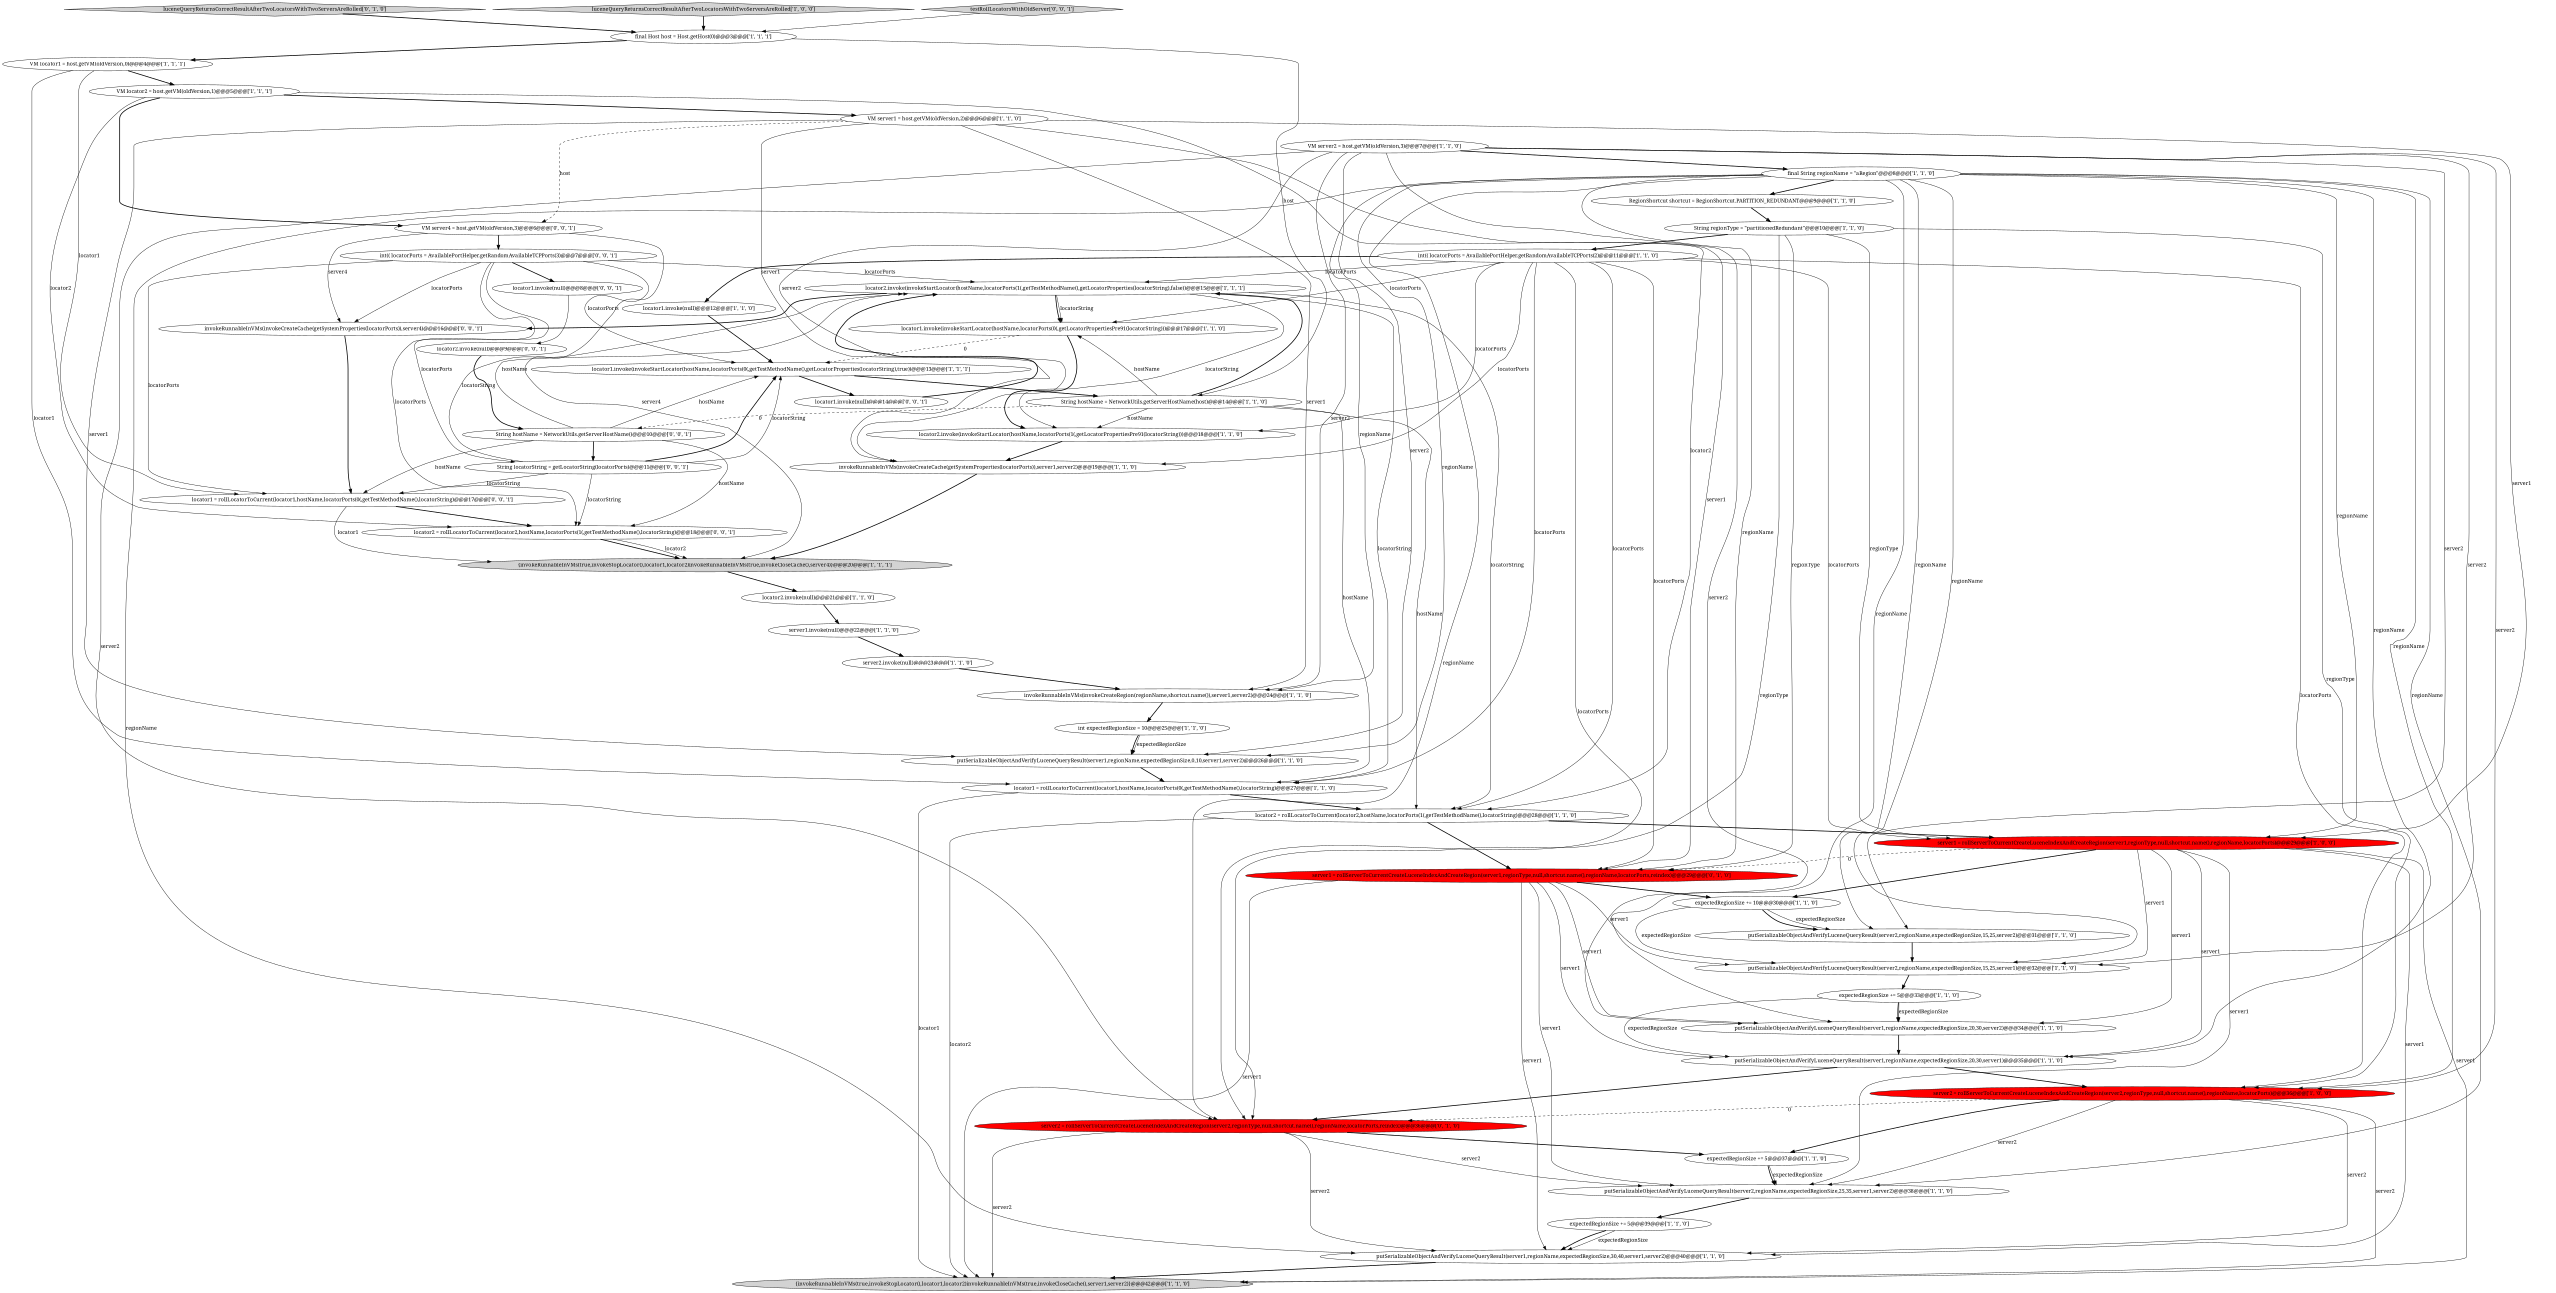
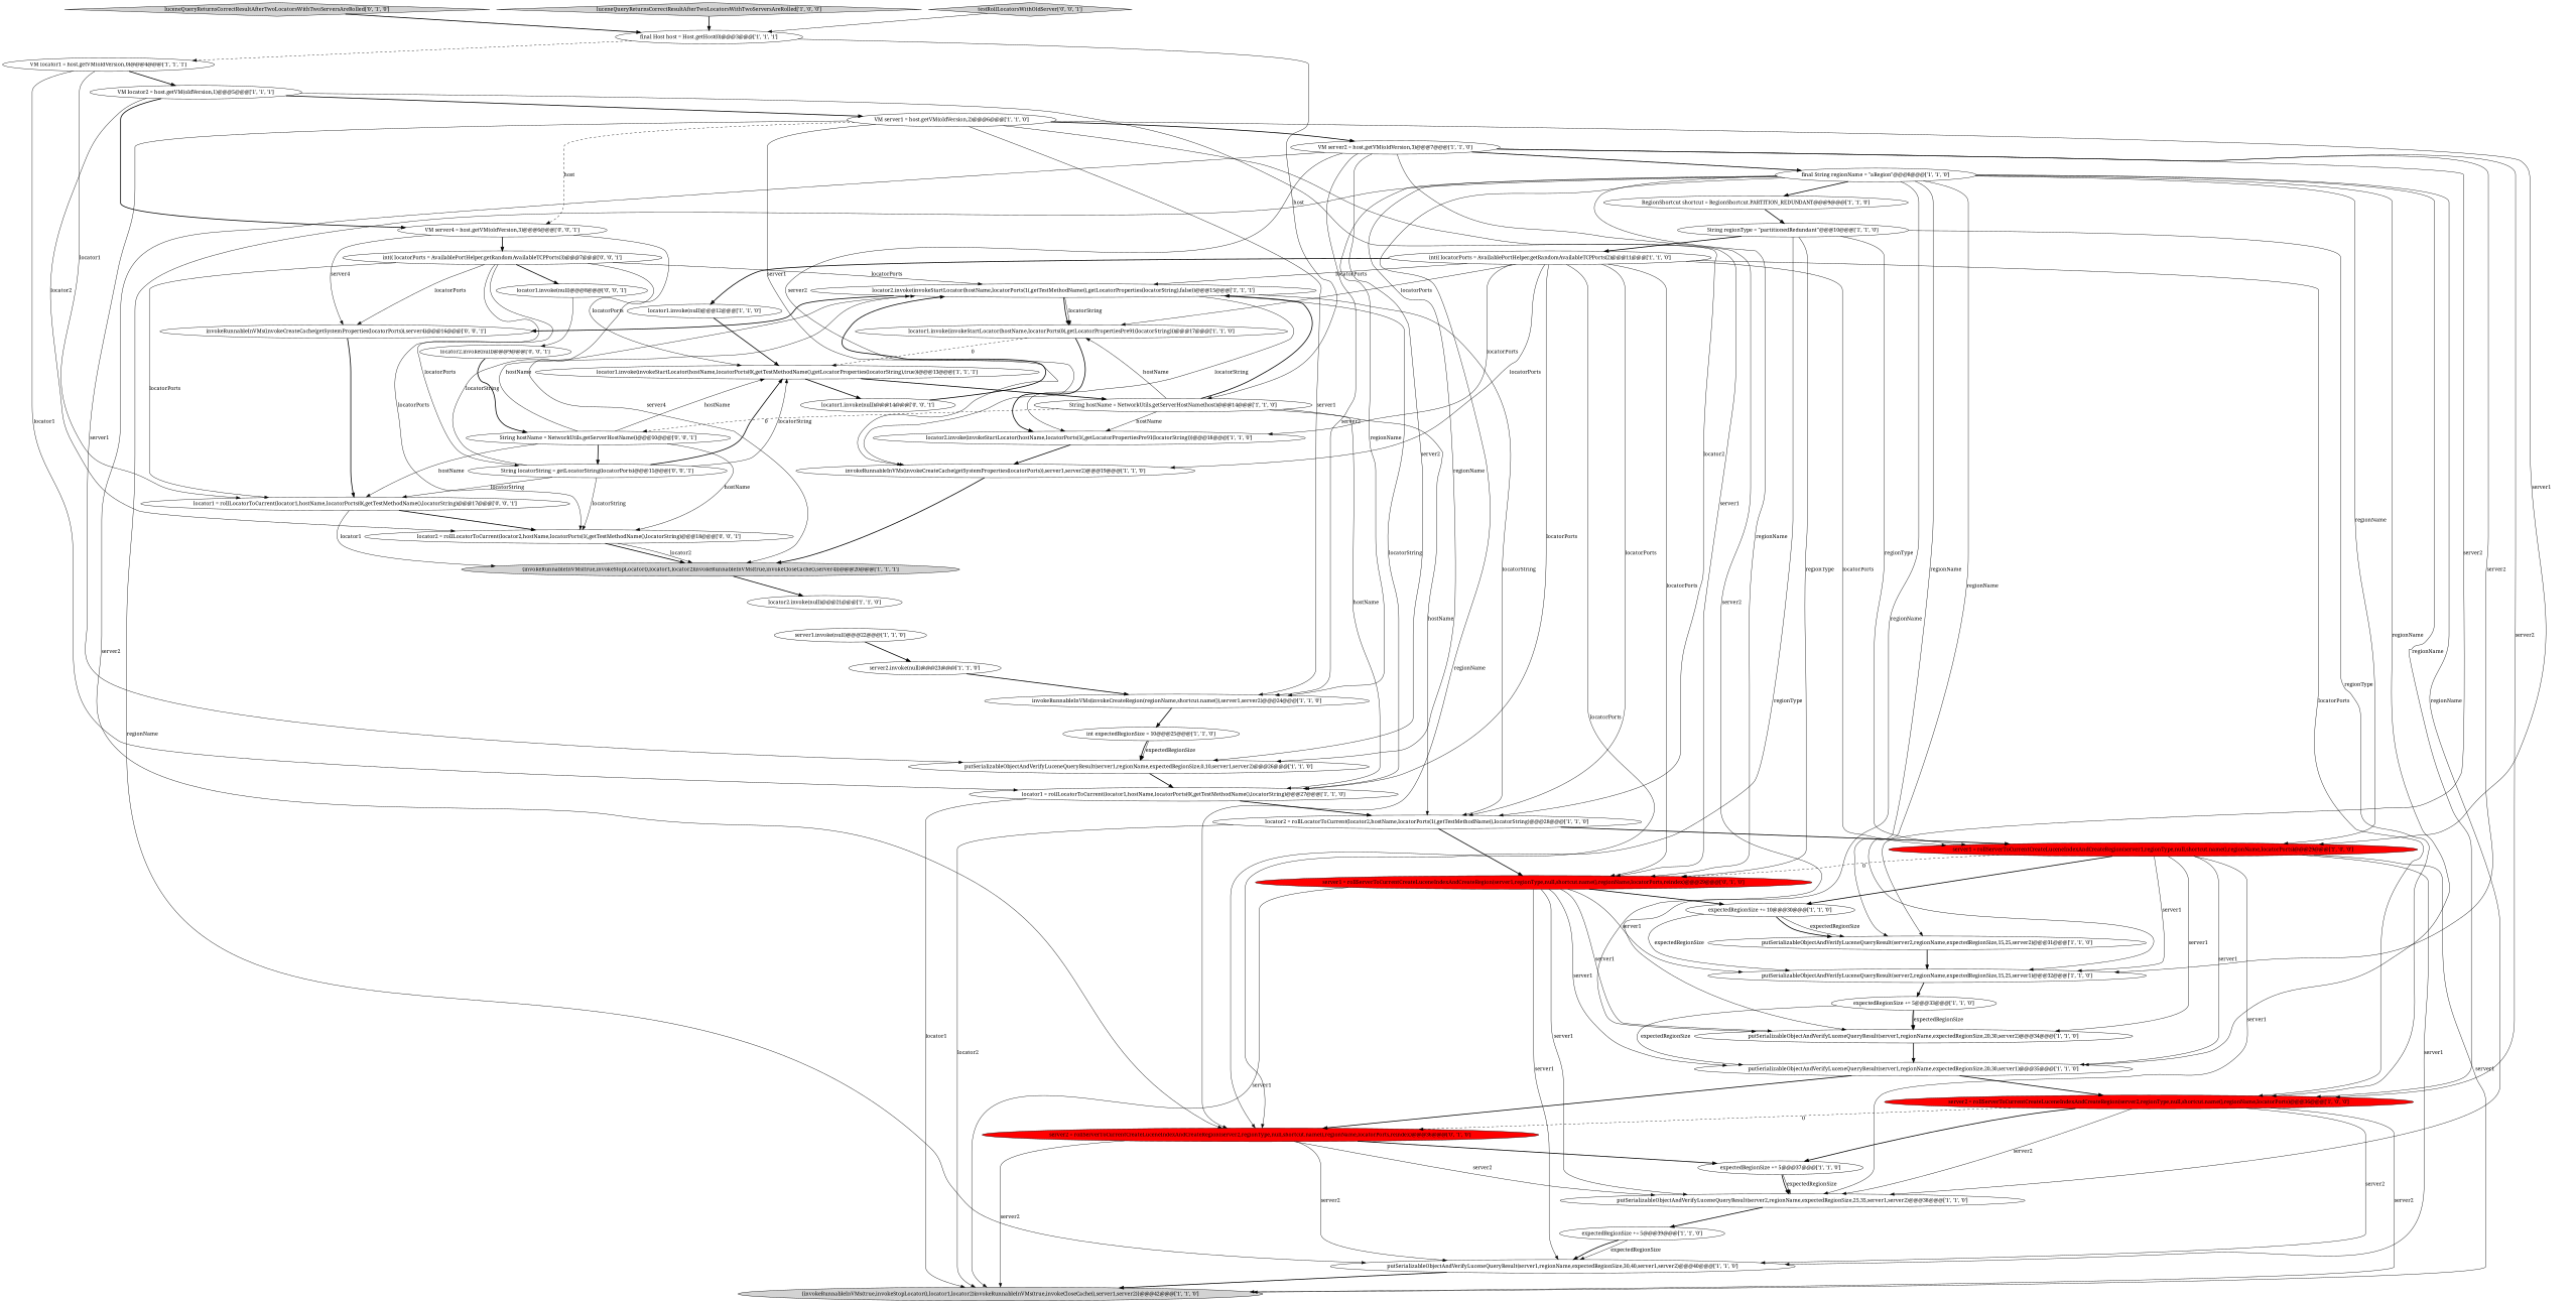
  digraph {
    fontname="Noto Serif"
    node [fillcolor=white fontname="Noto Serif" shape=ellipse style=filled]
    edge [fontname="Noto Serif" style=solid]
    n1 [label="VM locator2 = host.getVM(oldVersion,1)@@@5@@@['1', '1', '1']"]
    n2 [label="VM server1 = host.getVM(oldVersion,2)@@@6@@@['1', '1', '0']"]
    n3 [label="locator2 = rollLocatorToCurrent(locator2,hostName,locatorPorts(1(,getTestMethodName(),locatorString)@@@18@@@['0', '0', '1']"]
    n4 [label="VM server4 = host.getVM(oldVersion,3)@@@6@@@['0', '0', '1']"]
    n5 [label="locator2 = rollLocatorToCurrent(locator2,hostName,locatorPorts(1(,getTestMethodName(),locatorString)@@@28@@@['1', '1', '0']"]
    n6 [label="putSerializableObjectAndVerifyLuceneQueryResult(server1,regionName,expectedRegionSize,0,10,server1,server2)@@@26@@@['1', '1', '0']"]
    n7 [label="invokeRunnableInVMs(invokeCreateRegion(regionName,shortcut.name()),server1,server2)@@@24@@@['1', '1', '0']"]
    n8 [fillcolor=red label="server1 = rollServerToCurrentCreateLuceneIndexAndCreateRegion(server1,regionType,null,shortcut.name(),regionName,locatorPorts,reindex)@@@29@@@['0', '1', '0']"]
    n9 [fillcolor=red label="server1 = rollServerToCurrentCreateLuceneIndexAndCreateRegion(server1,regionType,null,shortcut.name(),regionName,locatorPorts)@@@29@@@['1', '0', '0']"]
    n10 [label="invokeRunnableInVMs(invokeCreateCache(getSystemProperties(locatorPorts)),server1,server2)@@@19@@@['1', '1', '0']"]
    n11 [label="VM server2 = host.getVM(oldVersion,3)@@@7@@@['1', '1', '0']"]
    n12 [fillcolor=lightgray label="{invokeRunnableInVMs(true,invokeStopLocator(),locator1,locator2)invokeRunnableInVMs(true,invokeCloseCache(),server4)}@@@20@@@['1', '1', '1']"]
    n13 [label="invokeRunnableInVMs(invokeCreateCache(getSystemProperties(locatorPorts)),server4)@@@16@@@['0', '0', '1']"]
    n14 [label="int(( locatorPorts = AvailablePortHelper.getRandomAvailableTCPPorts(3)@@@7@@@['0', '0', '1']"]
    n15 [fillcolor=lightgray label="{invokeRunnableInVMs(true,invokeStopLocator(),locator1,locator2)invokeRunnableInVMs(true,invokeCloseCache(),server1,server2)}@@@42@@@['1', '1', '0']"]
    n16 [label="String hostName = NetworkUtils.getServerHostName(host)@@@14@@@['1', '1', '0']"]
    n17 [label="locator2.invoke(invokeStartLocator(hostName,locatorPorts(1(,getLocatorPropertiesPre91(locatorString)))@@@18@@@['1', '1', '0']"]
    n18 [label="locator2.invoke(invokeStartLocator(hostName,locatorPorts(1(,getTestMethodName(),getLocatorProperties(locatorString),false))@@@15@@@['1', '1', '1']"]
    n19 [label="String hostName = NetworkUtils.getServerHostName()@@@10@@@['0', '0', '1']"]
    n20 [label="locator1 = rollLocatorToCurrent(locator1,hostName,locatorPorts(0(,getTestMethodName(),locatorString)@@@27@@@['1', '1', '0']"]
    n21 [label="locator1.invoke(invokeStartLocator(hostName,locatorPorts(0(,getLocatorPropertiesPre91(locatorString)))@@@17@@@['1', '1', '0']"]
    n22 [label="String locatorString = getLocatorString(locatorPorts)@@@11@@@['0', '0', '1']"]
    n23 [label="locator1 = rollLocatorToCurrent(locator1,hostName,locatorPorts(0(,getTestMethodName(),locatorString)@@@17@@@['0', '0', '1']"]
    n24 [label="locator1.invoke(invokeStartLocator(hostName,locatorPorts(0(,getTestMethodName(),getLocatorProperties(locatorString),true))@@@13@@@['1', '1', '1']"]
    n25 [label="int expectedRegionSize = 10@@@25@@@['1', '1', '0']"]
    n26 [label="putSerializableObjectAndVerifyLuceneQueryResult(server1,regionName,expectedRegionSize,30,40,server1,server2)@@@40@@@['1', '1', '0']"]
    n27 [label="expectedRegionSize += 10@@@30@@@['1', '1', '0']"]
    n28 [label="putSerializableObjectAndVerifyLuceneQueryResult(server2,regionName,expectedRegionSize,15,25,server1)@@@32@@@['1', '1', '0']"]
    n29 [label="putSerializableObjectAndVerifyLuceneQueryResult(server2,regionName,expectedRegionSize,25,35,server1,server2)@@@38@@@['1', '1', '0']"]
    n30 [label="putSerializableObjectAndVerifyLuceneQueryResult(server1,regionName,expectedRegionSize,20,30,server2)@@@34@@@['1', '1', '0']"]
    n31 [label="putSerializableObjectAndVerifyLuceneQueryResult(server1,regionName,expectedRegionSize,20,30,server1)@@@35@@@['1', '1', '0']"]
    n32 [fillcolor=red label="server2 = rollServerToCurrentCreateLuceneIndexAndCreateRegion(server2,regionType,null,shortcut.name(),regionName,locatorPorts,reindex)@@@36@@@['0', '1', '0']"]
    n33 [fillcolor=red label="server2 = rollServerToCurrentCreateLuceneIndexAndCreateRegion(server2,regionType,null,shortcut.name(),regionName,locatorPorts)@@@36@@@['1', '0', '0']"]
    n34 [label="putSerializableObjectAndVerifyLuceneQueryResult(server2,regionName,expectedRegionSize,15,25,server2)@@@31@@@['1', '1', '0']"]
    n35 [label="final String regionName = \"aRegion\"@@@8@@@['1', '1', '0']"]
    n36 [label="locator1.invoke(null)@@@14@@@['0', '0', '1']"]
    n37 [label="expectedRegionSize += 5@@@39@@@['1', '1', '0']"]
    n38 [label="String regionType = \"partitionedRedundant\"@@@10@@@['1', '1', '0']"]
    n39 [label="int(( locatorPorts = AvailablePortHelper.getRandomAvailableTCPPorts(2)@@@11@@@['1', '1', '0']"]
    n40 [label="locator1.invoke(null)@@@12@@@['1', '1', '0']"]
    n41 [label="expectedRegionSize += 5@@@37@@@['1', '1', '0']"]
    n42 [label="expectedRegionSize += 5@@@33@@@['1', '1', '0']"]
    n43 [label="locator2.invoke(null)@@@21@@@['1', '1', '0']"]
    n44 [label="server1.invoke(null)@@@22@@@['1', '1', '0']"]
    n45 [label="VM locator1 = host.getVM(oldVersion,0)@@@4@@@['1', '1', '1']"]
    n46 [label="locator2.invoke(null)@@@9@@@['0', '0', '1']"]
    n47 [fillcolor=lightgray label="luceneQueryReturnsCorrectResultAfterTwoLocatorsWithTwoServersAreRolled['0', '1', '0']" shape=diamond]
    n48 [label="final Host host = Host.getHost(0)@@@3@@@['1', '1', '1']"]
    n49 [label="server2.invoke(null)@@@23@@@['1', '1', '0']"]
    n50 [fillcolor=lightgray label="luceneQueryReturnsCorrectResultAfterTwoLocatorsWithTwoServersAreRolled['1', '0', '0']" shape=diamond]
    n51 [label="RegionShortcut shortcut = RegionShortcut.PARTITION_REDUNDANT@@@9@@@['1', '1', '0']"]
    n52 [fillcolor=lightgray label="testRollLocatorsWithOldServer['0', '0', '1']" shape=diamond]
    n53 [label="locator1.invoke(null)@@@8@@@['0', '0', '1']"]
    n1 -> n2 [style=bold]
    n1 -> n3 [label=locator2]
    n1 -> n4 [style=bold]
    n1 -> n5 [label=locator2]
    n2 -> n4 [label=host style=dashed]
    n2 -> n6 [label=server1]
    n2 -> n7 [label=server1]
    n2 -> n8 [label=server1]
    n2 -> n9 [label=server1]
    n2 -> n10 [label=server1]
+   n2 -> n11 [style=bold]
    n3 -> n12 [style=bold]
    n3 -> n12 [label=locator2]
    n4 -> n12 [label=server4]
    n4 -> n13 [label=server4]
    n4 -> n14 [style=bold]
    n5 -> n8 [style=bold]
    n5 -> n9 [style=bold]
    n5 -> n15 [label=locator2]
    n6 -> n20 [style=bold]
    n7 -> n25 [style=bold]
    n8 -> n15 [label=server1]
    n8 -> n26 [label=server1]
    n8 -> n27 [style=bold]
    n8 -> n28 [label=server1]
    n8 -> n29 [label=server1]
    n8 -> n30 [label=server1]
    n8 -> n31 [label=server1]
    n9 -> n8 [label=0 style=dashed]
    n9 -> n15 [label=server1]
    n9 -> n26 [label=server1]
    n9 -> n27 [style=bold]
    n9 -> n28 [label=server1]
    n9 -> n29 [label=server1]
    n9 -> n30 [label=server1]
    n9 -> n31 [label=server1]
    n10 -> n12 [style=bold]
    n11 -> n6 [label=server2]
    n11 -> n7 [label=server2]
    n11 -> n10 [label=server2]
    n11 -> n28 [label=server2]
    n11 -> n30 [label=server2]
    n11 -> n32 [label=server2]
    n11 -> n33 [label=server2]
    n11 -> n34 [label=server2]
    n11 -> n35 [style=bold]
    n12 -> n43 [style=bold]
    n13 -> n23 [style=bold]
    n14 -> n3 [label=locatorPorts]
    n14 -> n13 [label=locatorPorts]
    n14 -> n18 [label=locatorPorts]
    n14 -> n22 [label=locatorPorts]
    n14 -> n23 [label=locatorPorts]
    n14 -> n24 [label=locatorPorts]
    n14 -> n53 [style=bold]
    n16 -> n5 [label=hostName]
    n16 -> n17 [label=hostName]
    n16 -> n18 [style=bold]
    n16 -> n19 [label=0 style=dashed]
    n16 -> n20 [label=hostName]
    n16 -> n21 [label=hostName]
    n17 -> n10 [style=bold]
    n18 -> n5 [label=locatorString]
    n18 -> n13 [style=bold]
    n18 -> n17 [label=locatorString]
    n18 -> n20 [label=locatorString]
    n18 -> n21 [style=bold]
    n18 -> n21 [label=locatorString]
    n19 -> n3 [label=hostName]
    n19 -> n18 [label=hostName]
    n19 -> n22 [style=bold]
    n19 -> n23 [label=hostName]
    n19 -> n24 [label=hostName]
    n20 -> n5 [style=bold]
    n20 -> n15 [label=locator1]
    n21 -> n17 [style=bold]
    n21 -> n24 [label=0 style=dashed]
    n22 -> n3 [label=locatorString]
    n22 -> n18 [label=locatorString]
    n22 -> n23 [label=locatorString]
    n22 -> n24 [label=locatorString]
    n22 -> n24 [style=bold]
    n23 -> n3 [style=bold]
    n23 -> n12 [label=locator1]
    n24 -> n16 [style=bold]
    n24 -> n36 [style=bold]
    n25 -> n6 [style=bold]
    n25 -> n6 [label=expectedRegionSize]
    n26 -> n15 [style=bold]
    n27 -> n28 [label=expectedRegionSize]
    n27 -> n34 [label=expectedRegionSize]
    n27 -> n34 [style=bold]
    n28 -> n42 [style=bold]
    n29 -> n37 [style=bold]
    n30 -> n31 [style=bold]
    n31 -> n32 [style=bold]
    n31 -> n33 [style=bold]
    n32 -> n15 [label=server2]
    n32 -> n26 [label=server2]
    n32 -> n29 [label=server2]
    n32 -> n41 [style=bold]
    n33 -> n15 [label=server2]
    n33 -> n26 [label=server2]
    n33 -> n29 [label=server2]
    n33 -> n32 [label=0 style=dashed]
    n33 -> n41 [style=bold]
    n34 -> n28 [style=bold]
    n35 -> n6 [label=regionName]
    n35 -> n7 [label=regionName]
    n35 -> n8 [label=regionName]
    n35 -> n9 [label=regionName]
    n35 -> n26 [label=regionName]
    n35 -> n28 [label=regionName]
    n35 -> n29 [label=regionName]
    n35 -> n30 [label=regionName]
    n35 -> n31 [label=regionName]
    n35 -> n32 [label=regionName]
    n35 -> n33 [label=regionName]
    n35 -> n34 [label=regionName]
    n35 -> n51 [style=bold]
    n36 -> n18 [style=bold]
    n37 -> n26 [style=bold]
    n37 -> n26 [label=expectedRegionSize]
    n38 -> n8 [label=regionType]
    n38 -> n9 [label=regionType]
    n38 -> n32 [label=regionType]
    n38 -> n33 [label=regionType]
    n38 -> n39 [style=bold]
    n39 -> n5 [label=locatorPorts]
    n39 -> n8 [label=locatorPorts]
    n39 -> n9 [label=locatorPorts]
    n39 -> n10 [label=locatorPorts]
    n39 -> n17 [label=locatorPorts]
    n39 -> n18 [label=locatorPorts]
    n39 -> n20 [label=locatorPorts]
    n39 -> n21 [label=locatorPorts]
    n39 -> n32 [label=locatorPorts]
    n39 -> n33 [label=locatorPorts]
    n39 -> n40 [style=bold]
    n40 -> n24 [style=bold]
    n41 -> n29 [style=bold]
    n41 -> n29 [label=expectedRegionSize]
    n42 -> n30 [style=bold]
    n42 -> n30 [label=expectedRegionSize]
    n42 -> n31 [label=expectedRegionSize]
-   n43 -> n44 [style=bold]
    n44 -> n49 [style=bold]
    n45 -> n1 [style=bold]
    n45 -> n20 [label=locator1]
    n45 -> n23 [label=locator1]
    n46 -> n19 [style=bold]
    n47 -> n48 [style=bold]
    n48 -> n16 [label=host]
-   n48 -> n45 [style=bold]
+   n48 -> n45 [style=dashed]
    n49 -> n7 [style=bold]
    n50 -> n48 [style=bold]
    n51 -> n38 [style=bold]
    n52 -> n48
    n53 -> n46
  }
